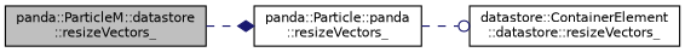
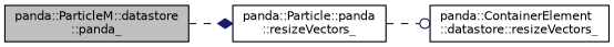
  digraph {
    rankdir=LR
    node [color=black fillcolor=white fontname=Helvetica fontsize=10 shape=record style=filled]
    edge [color=midnightblue fontname=Helvetica fontsize=10 labelfontname=Helvetica labelfontsize=10 style=dashed]
-   n1 [fillcolor=grey75 fontcolor=black height=0.2 label="panda::ParticleM::datastore\l::resizeVectors_" width=0.4]
+   n1 [fillcolor=grey75 fontcolor=black height=0.2 label="panda::ParticleM::datastore\l::panda_" width=0.4]
    n2 [height=0.2 label="panda::Particle::panda\l::resizeVectors_" width=0.4]
-   n3 [height=0.2 label="datastore::ContainerElement\l::datastore::resizeVectors_" width=0.4]
+   n3 [height=0.2 label="panda::ContainerElement\l::datastore::resizeVectors_" width=0.4]
    n1 -> n2 [arrowhead=diamond]
    n2 -> n3 [arrowhead=odot]
  }
